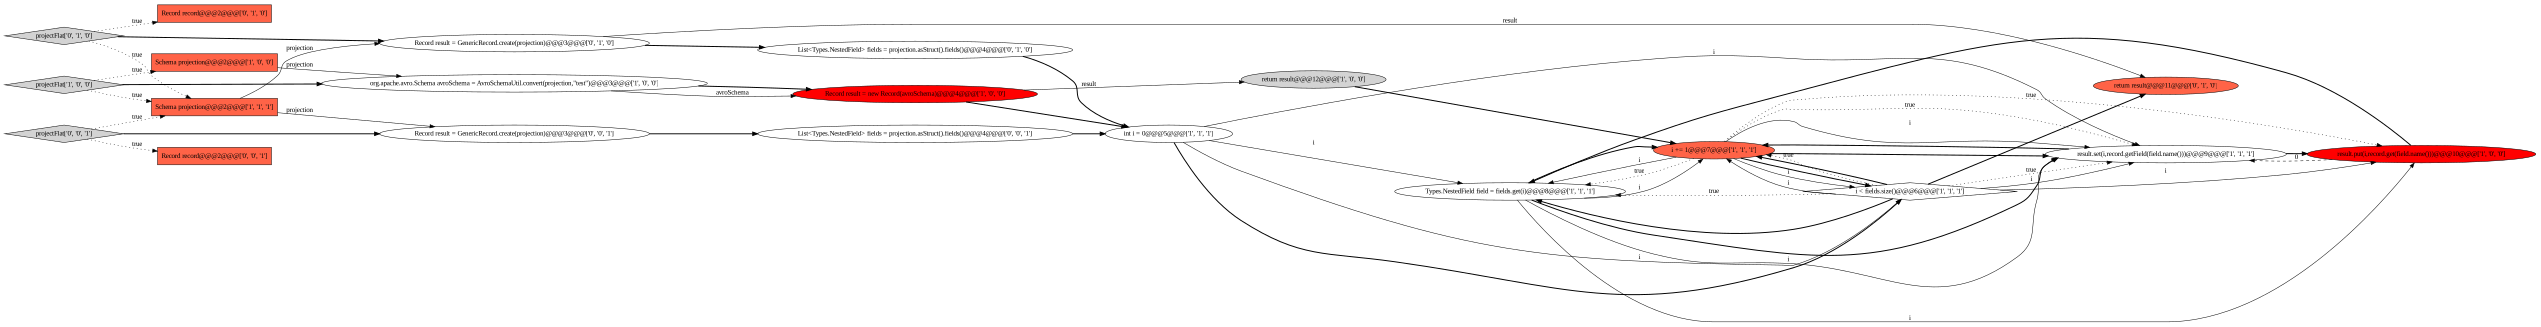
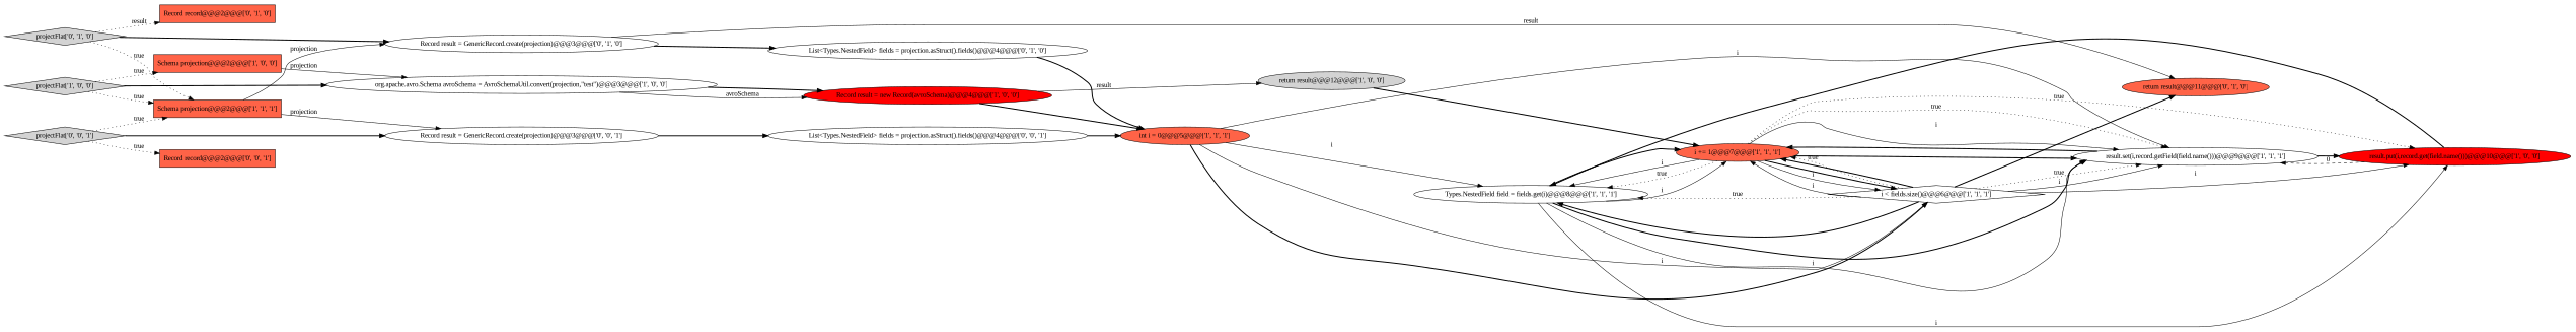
  digraph {
    fontname="Liberation Serif"
    rankdir=LR
    node [fillcolor=white fontname="Liberation Serif" shape=ellipse style=filled]
    edge [fontname="Liberation Serif" style=bold]
    n1 [fillcolor=tomato label="Record record@@@2@@@['0', '1', '0']" shape=box]
    n2 [fillcolor=tomato label="Schema projection@@@2@@@['1', '0', '0']" shape=box]
    n3 [label="org.apache.avro.Schema avroSchema = AvroSchemaUtil.convert(projection,\"test\")@@@3@@@['1', '0', '0']"]
    n4 [fillcolor=red label="Record result = new Record(avroSchema)@@@4@@@['1', '0', '0']"]
    n5 [label="Types.NestedField field = fields.get(i)@@@8@@@['1', '1', '1']"]
    n6 [fillcolor=tomato label="i += 1@@@7@@@['1', '1', '1']"]
    n7 [fillcolor=red label="result.put(i,record.get(field.name()))@@@10@@@['1', '0', '0']"]
    n8 [label="result.set(i,record.getField(field.name()))@@@9@@@['1', '1', '1']"]
    n9 [label="i < fields.size()@@@6@@@['1', '1', '1']" shape=diamond]
    n10 [fillcolor=tomato label="Schema projection@@@2@@@['1', '1', '1']" shape=box]
    n11 [label="Record result = GenericRecord.create(projection)@@@3@@@['0', '1', '0']"]
    n12 [label="Record result = GenericRecord.create(projection)@@@3@@@['0', '0', '1']"]
    n13 [fillcolor=tomato label="return result@@@11@@@['0', '1', '0']"]
    n14 [label="List<Types.NestedField> fields = projection.asStruct().fields()@@@4@@@['0', '1', '0']"]
    n15 [label="List<Types.NestedField> fields = projection.asStruct().fields()@@@4@@@['0', '0', '1']"]
    n16 [fillcolor=lightgray label="projectFlat['1', '0', '0']" shape=diamond]
    n17 [fillcolor=lightgray label="return result@@@12@@@['1', '0', '0']"]
-   n18 [label="int i = 0@@@5@@@['1', '1', '1']"]
+   n18 [fillcolor=tomato label="int i = 0@@@5@@@['1', '1', '1']"]
    n19 [fillcolor=lightgray label="projectFlat['0', '1', '0']" shape=diamond]
    n20 [fillcolor=lightgray label="projectFlat['0', '0', '1']" shape=diamond]
    n21 [fillcolor=tomato label="Record record@@@2@@@['0', '0', '1']" shape=box]
    n2 -> n3 [label=projection style=solid]
    n3 -> n4
    n3 -> n4 [label=avroSchema style=solid]
    n4 -> n17 [label=result style=solid]
    n4 -> n18
    n5 -> n6 [label=i style=solid]
    n5 -> n6
    n5 -> n7 [label=i style=solid]
    n5 -> n8
    n5 -> n8 [label=i style=solid]
    n6 -> n5 [label=i style=solid]
    n6 -> n5 [label=true style=dotted]
    n6 -> n7 [label=true style=dotted]
    n6 -> n8 [label=true style=dotted]
    n6 -> n8 [label=i style=solid]
    n6 -> n8
    n6 -> n9
    n6 -> n9 [label=i style=solid]
    n7 -> n5
    n7 -> n8 [label=0 style=dashed]
    n8 -> n6
    n8 -> n7
    n9 -> n5
    n9 -> n5 [label=true style=dotted]
    n9 -> n6 [label=i style=solid]
    n9 -> n6
    n9 -> n6 [label=true style=dotted]
    n9 -> n7 [label=i style=solid]
    n9 -> n8 [label=true style=dotted]
    n9 -> n8 [label=i style=solid]
    n9 -> n13
    n10 -> n11 [label=projection style=solid]
    n10 -> n12 [label=projection style=solid]
    n11 -> n13 [label=result style=solid]
    n11 -> n14
    n12 -> n15
    n14 -> n18
    n15 -> n18
    n16 -> n2 [label=true style=dotted]
    n16 -> n3
    n16 -> n10 [label=true style=dotted]
    n17 -> n6
    n18 -> n5 [label=i style=solid]
    n18 -> n8 [label=i style=solid]
    n18 -> n9 [label=i style=solid]
    n18 -> n9
-   n19 -> n1 [label=true style=dotted]
+   n19 -> n1 [label=result style=dotted]
    n19 -> n10 [label=true style=dotted]
    n19 -> n11
    n20 -> n10 [label=true style=dotted]
    n20 -> n12
    n20 -> n21 [label=true style=dotted]
  }
